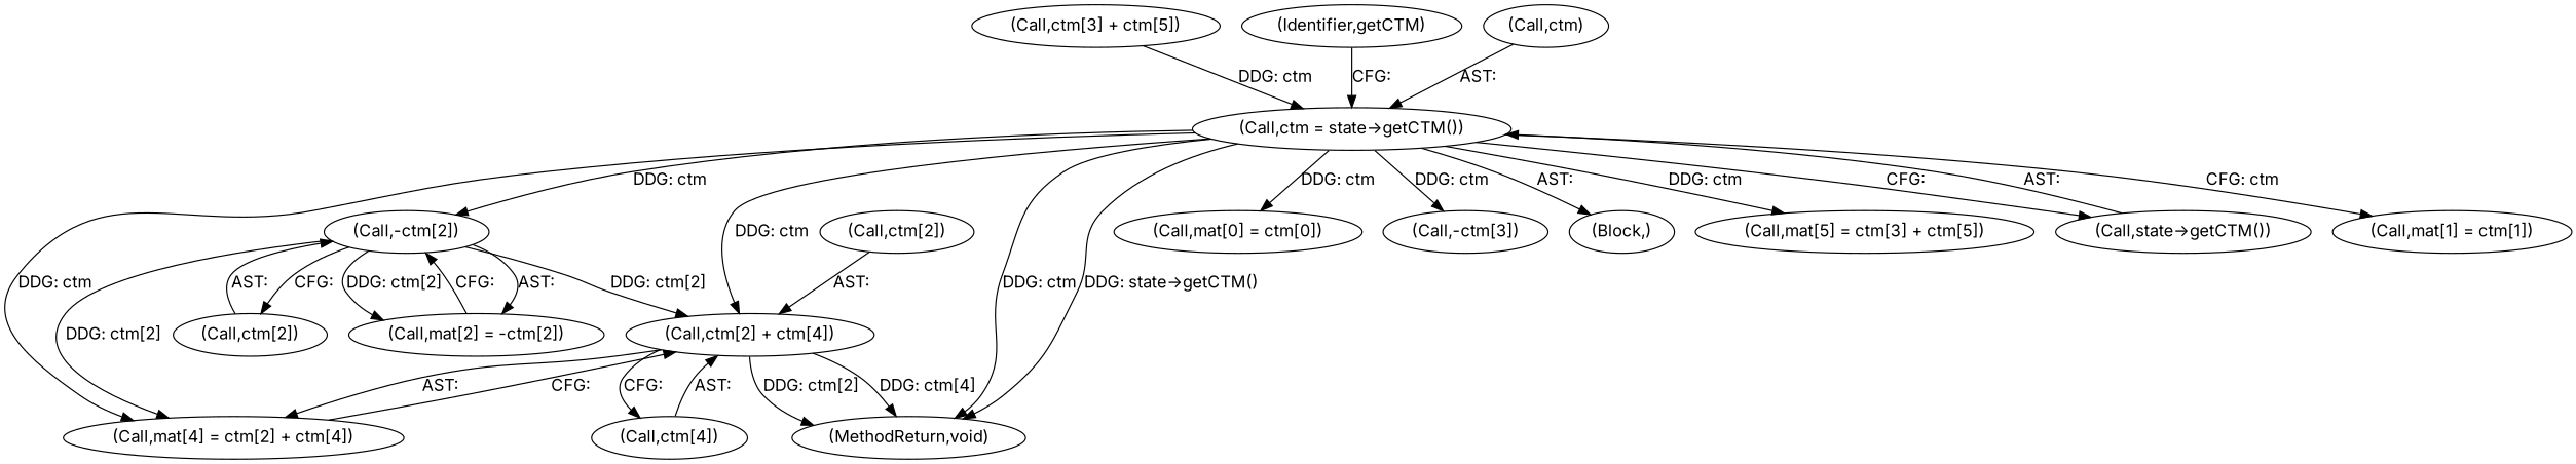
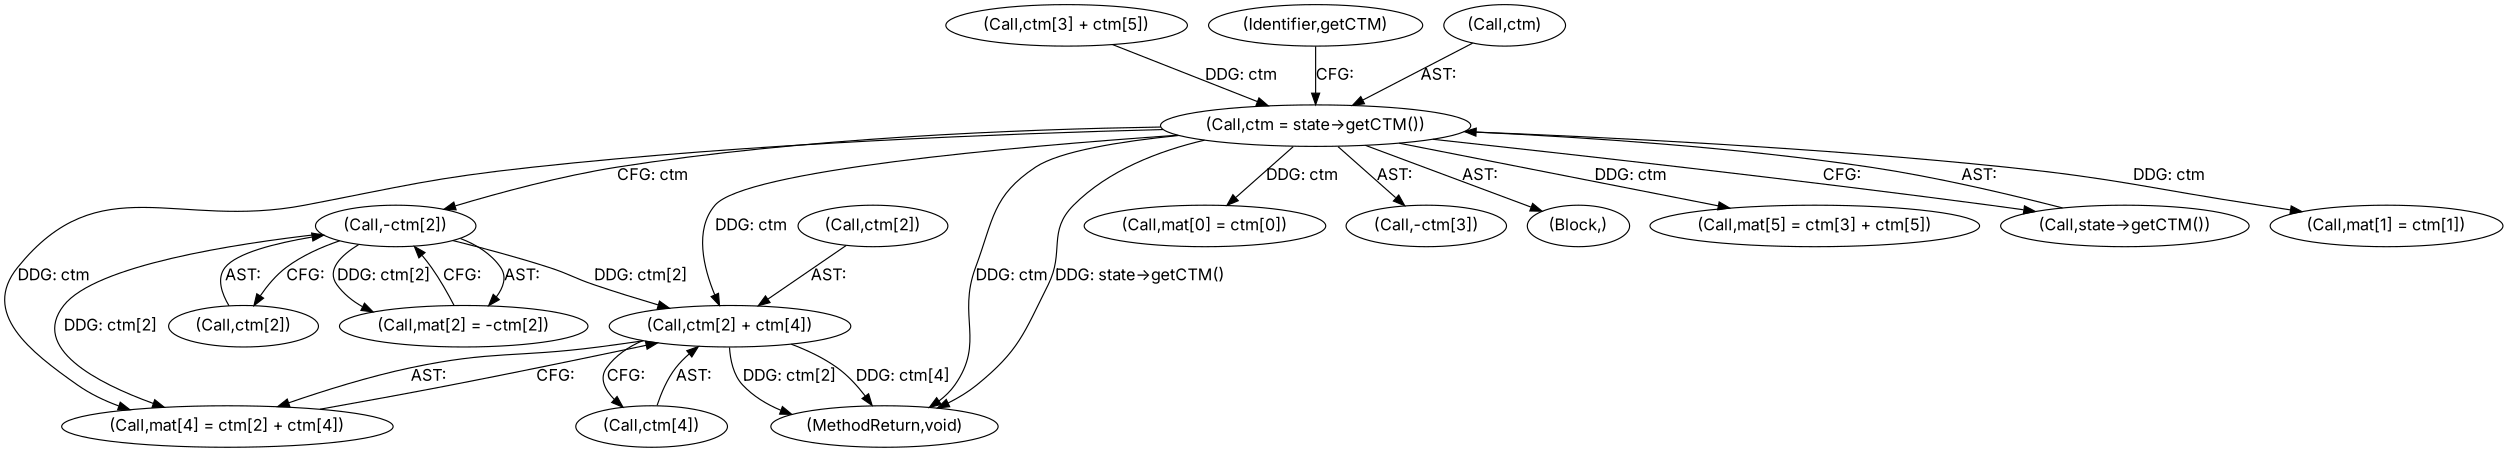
  digraph {
    fontname=Inter
    node [fontname=Inter]
    edge [fontname=Inter]
    n1 [label="(Call,ctm[2] + ctm[4])"]
    n2 [label="(Call,mat[4] = ctm[2] + ctm[4])"]
    n3 [label="(MethodReturn,void)"]
    n4 [label="(Call,ctm[4])"]
    n5 [label="(Call,-ctm[2])"]
    n6 [label="(Call,ctm[2])"]
    n7 [label="(Call,mat[2] = -ctm[2])"]
    n8 [label="(Call,ctm = state->getCTM())"]
    n9 [label="(Call,mat[0] = ctm[0])"]
    n10 [label="(Call,-ctm[3])"]
    n11 [label="(Block,)"]
    n12 [label="(Call,mat[5] = ctm[3] + ctm[5])"]
    n13 [label="(Call,state->getCTM())"]
    n14 [label="(Call,mat[1] = ctm[1])"]
    n15 [label="(Call,ctm[3] + ctm[5])"]
    n16 [label="(Identifier,getCTM)"]
    n17 [label="(Call,ctm)"]
    n18 [label="(Call,ctm[2])"]
    n1 -> n2 [label="AST: "]
    n1 -> n3 [label="DDG: ctm[2]"]
    n1 -> n3 [label="DDG: ctm[4]"]
    n1 -> n4 [label="CFG: "]
    n2 -> n1 [label="CFG: "]
    n4 -> n1 [label="AST: "]
    n5 -> n1 [label="DDG: ctm[2]"]
    n5 -> n2 [label="DDG: ctm[2]"]
    n5 -> n6 [label="CFG: "]
    n5 -> n7 [label="AST: "]
    n5 -> n7 [label="DDG: ctm[2]"]
    n6 -> n5 [label="AST: "]
    n7 -> n5 [label="CFG: "]
    n8 -> n1 [label="DDG: ctm"]
    n8 -> n2 [label="DDG: ctm"]
    n8 -> n3 [label="DDG: ctm"]
    n8 -> n3 [label="DDG: state->getCTM()"]
-   n8 -> n5 [label="DDG: ctm"]
+   n8 -> n5 [label="CFG: ctm"]
    n8 -> n9 [label="DDG: ctm"]
-   n8 -> n10 [label="DDG: ctm"]
+   n8 -> n10 [label="AST: "]
    n8 -> n11 [label="AST: "]
    n8 -> n12 [label="DDG: ctm"]
    n8 -> n13 [label="CFG: "]
-   n8 -> n14 [label="CFG: ctm"]
+   n8 -> n14 [label="DDG: ctm"]
    n13 -> n8 [label="AST: "]
    n15 -> n8 [label="DDG: ctm"]
    n16 -> n8 [label="CFG: "]
    n17 -> n8 [label="AST: "]
    n18 -> n1 [label="AST: "]
  }
